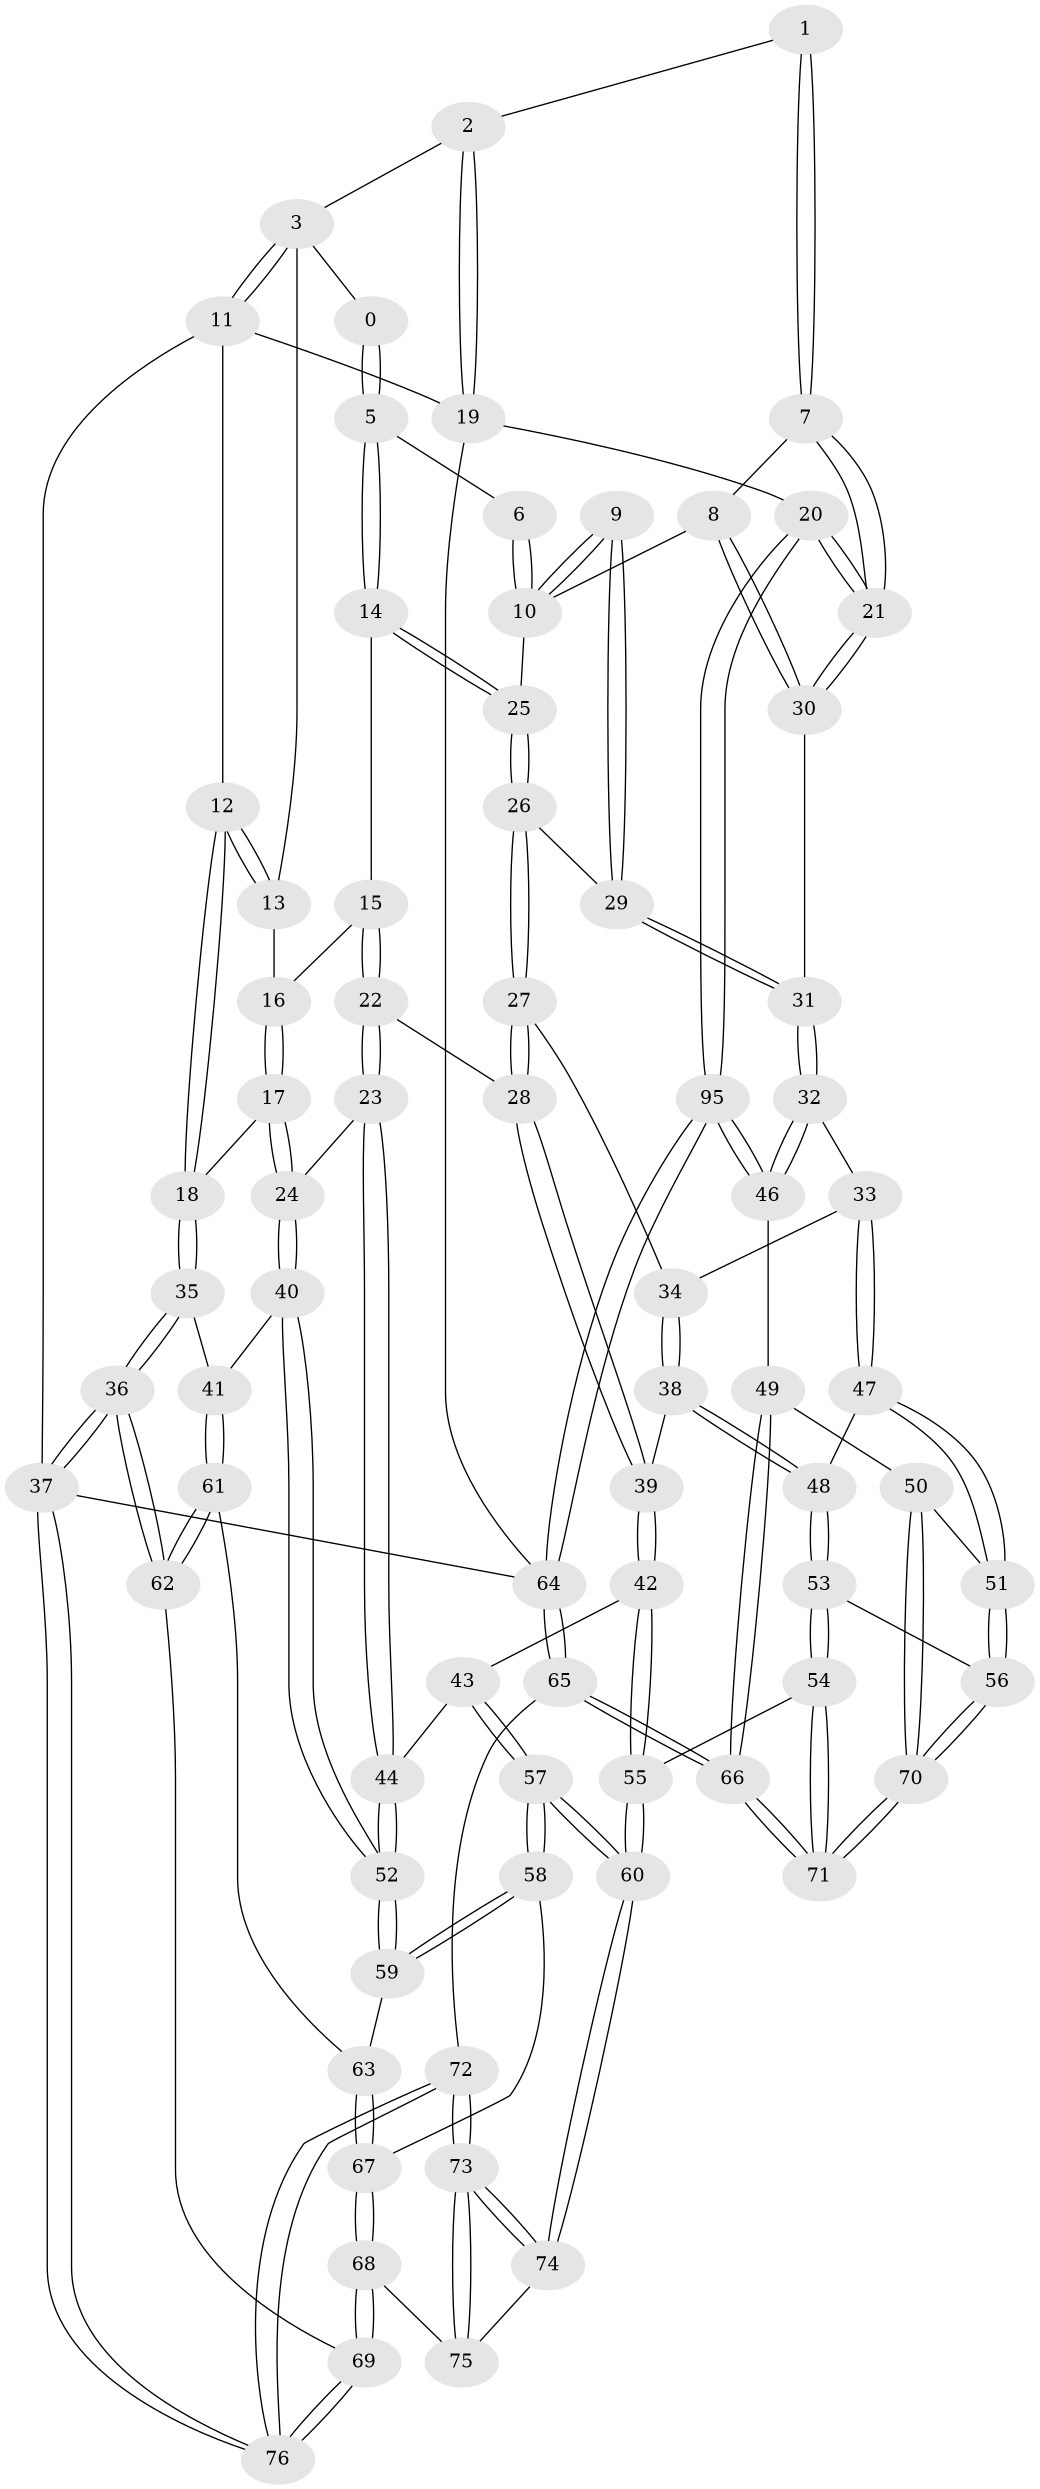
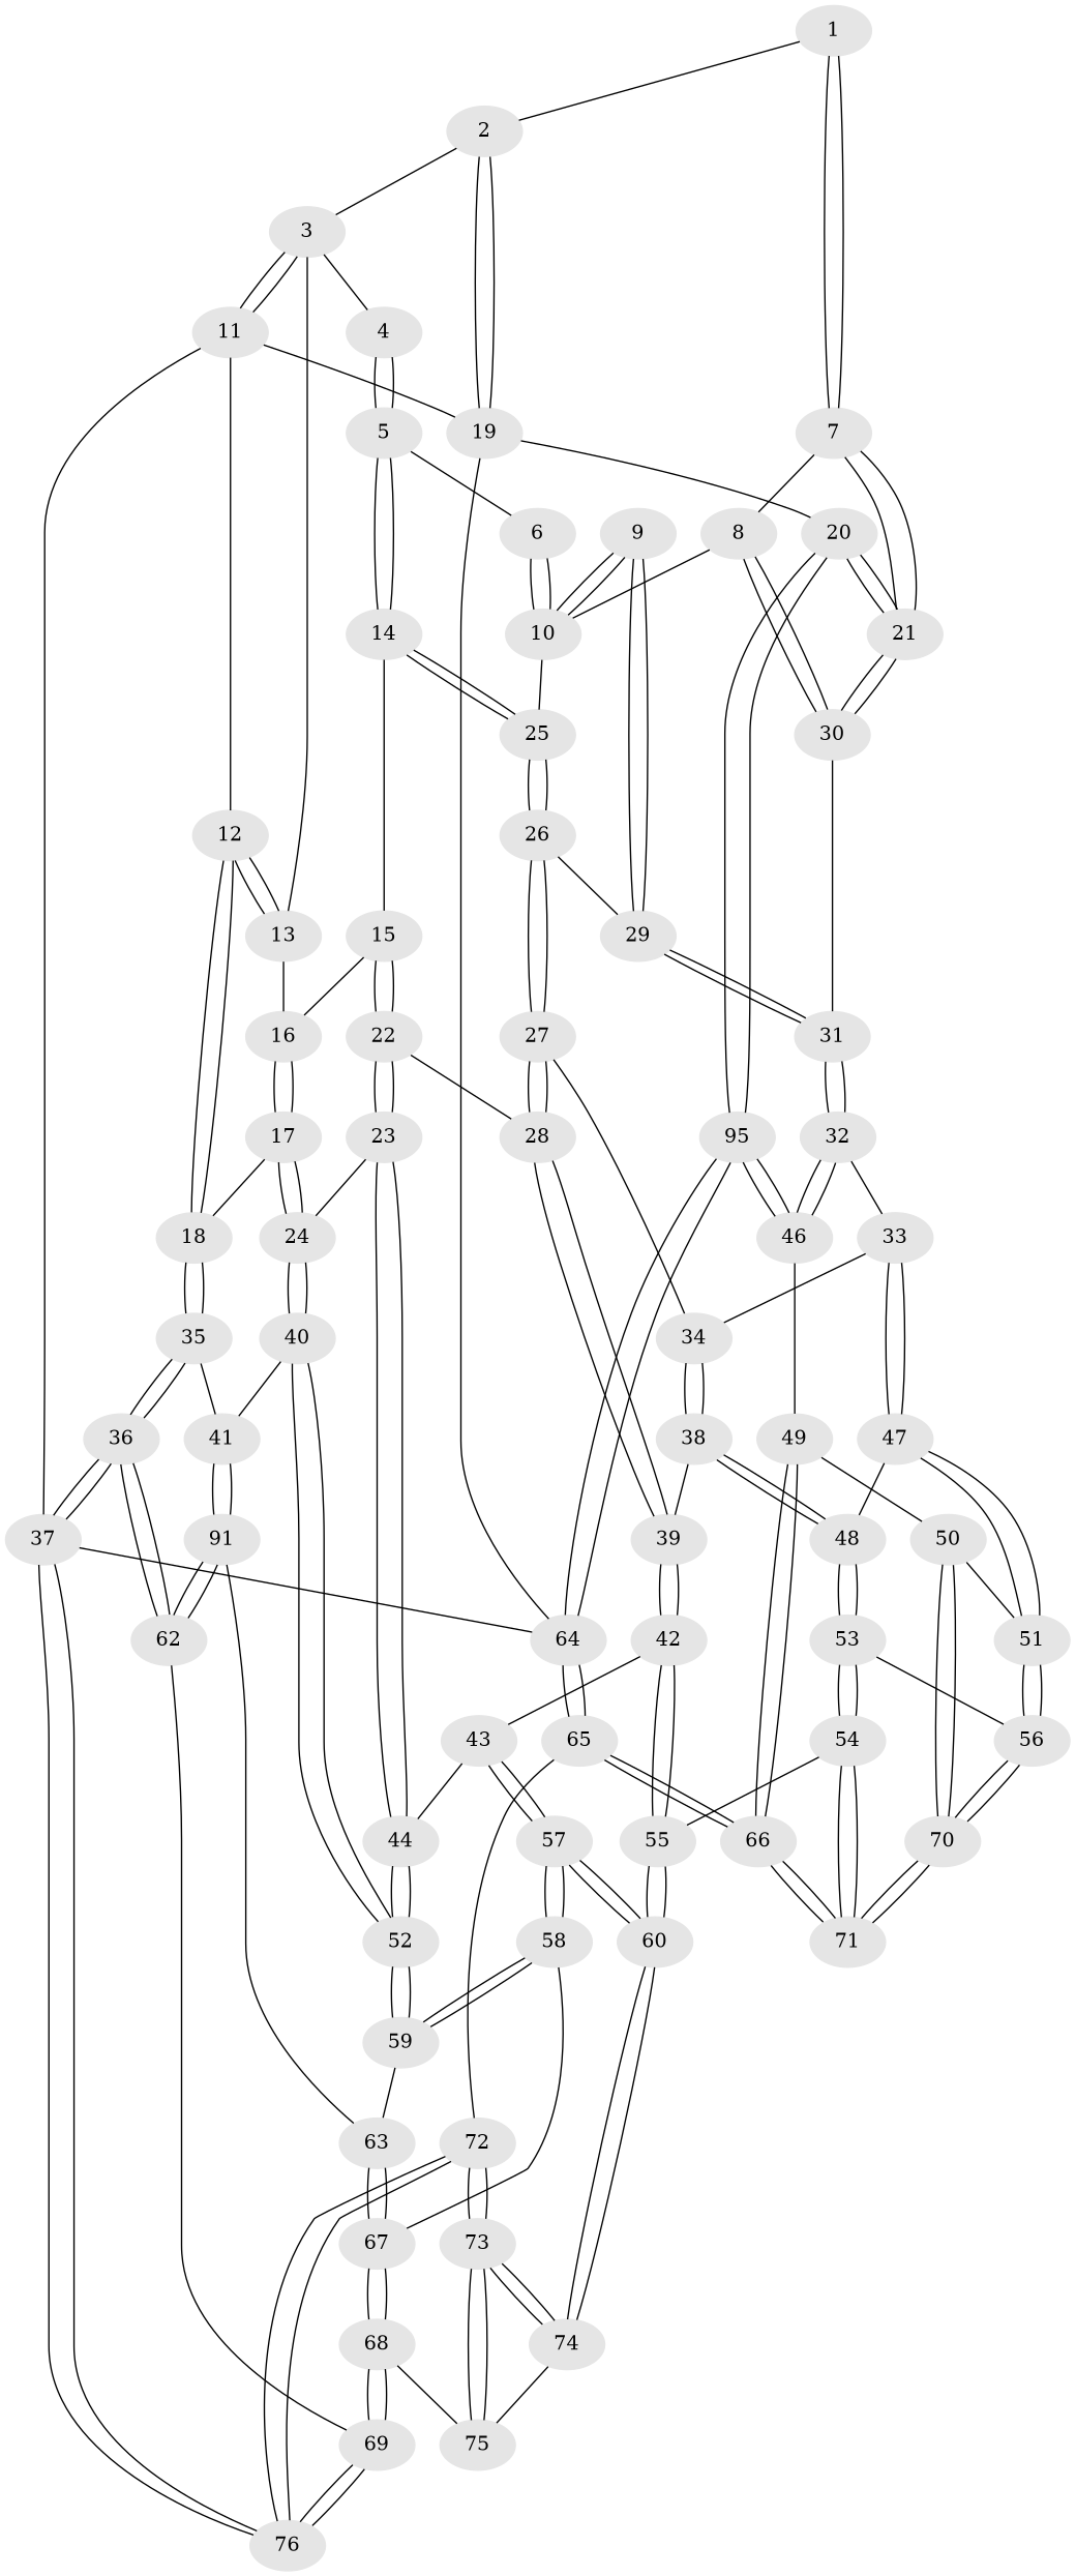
  graph {
    node [color=gray90 style=filled]
    1
    2
    7
    3
    19
    8
    21
-   4 [label=0]
+   4
    11
    13
    20
    64
    5
    12
    37
    6
    14
    16
    10
    25
    15
    30
    9
    29
    31
    26
    18
    76
    35
    17
    22
    23
    28
    24
    40
    36
    41
    n38 [label=95]
    65
    46
    44
    39
    52
    27
    34
    38
    42
    32
    33
    47
    49
    48
    51
    62
-   61
+   61 [label=91]
    69
    53
    43
    55
    59
    63
    57
    60
    58
    50
    66
    56
    54
    70
    71
    74
    67
    68
    75
    72
    73
    1 -- 2
    1 -- 7
    1 -- 7
    2 -- 3
    2 -- 19
    2 -- 19
    7 -- 8
    7 -- 21
    7 -- 21
    3 -- 4
    3 -- 11
    3 -- 11
    3 -- 13
    19 -- 20
    19 -- 64
    8 -- 10
    8 -- 30
    8 -- 30
    21 -- 30
    21 -- 30
    4 -- 5
    4 -- 5
    11 -- 19
    11 -- 12
    11 -- 37
    13 -- 16
    20 -- 21
    20 -- 21
    20 -- n38
    20 -- n38
    64 -- 65
    64 -- 65
    5 -- 6
    5 -- 14
    5 -- 14
    12 -- 13
    12 -- 13
    12 -- 18
    12 -- 18
    37 -- 64
    37 -- 76
    37 -- 76
    6 -- 10
    6 -- 10
    14 -- 25
    14 -- 25
    14 -- 15
    16 -- 17
    16 -- 17
    10 -- 25
    25 -- 26
    25 -- 26
    15 -- 16
    15 -- 22
    15 -- 22
    30 -- 31
    9 -- 10
    9 -- 10
    9 -- 29
    9 -- 29
    29 -- 31
    29 -- 31
    31 -- 32
    31 -- 32
    26 -- 29
    26 -- 27
    26 -- 27
    18 -- 35
    18 -- 35
    35 -- 36
    35 -- 36
    35 -- 41
    17 -- 18
    17 -- 24
    17 -- 24
    22 -- 23
    22 -- 23
    22 -- 28
    23 -- 24
    23 -- 44
    23 -- 44
    28 -- 39
    28 -- 39
    24 -- 40
    24 -- 40
    40 -- 41
    40 -- 52
    40 -- 52
    36 -- 37
    36 -- 37
    36 -- 62
    36 -- 62
    41 -- 61
    41 -- 61
    n38 -- 64
    n38 -- 64
    n38 -- 46
    n38 -- 46
    65 -- 66
    65 -- 66
    65 -- 72
    46 -- 49
    44 -- 52
    44 -- 52
    39 -- 42
    39 -- 42
    52 -- 59
    52 -- 59
    27 -- 28
    27 -- 28
    27 -- 34
    34 -- 38
    34 -- 38
    38 -- 39
    38 -- 48
    38 -- 48
    42 -- 43
    42 -- 55
    42 -- 55
    32 -- 46
    32 -- 46
    32 -- 33
    33 -- 34
    33 -- 47
    33 -- 47
    47 -- 48
    47 -- 51
    47 -- 51
    49 -- 50
    49 -- 66
    49 -- 66
    48 -- 53
    48 -- 53
    51 -- 56
    51 -- 56
    62 -- 69
    61 -- 62
    61 -- 62
    61 -- 63
    69 -- 76
    69 -- 76
    53 -- 56
    53 -- 54
    53 -- 54
    43 -- 44
    43 -- 57
    43 -- 57
    55 -- 60
    55 -- 60
    59 -- 63
    63 -- 67
    63 -- 67
    57 -- 60
    57 -- 60
    57 -- 58
    57 -- 58
    60 -- 74
    60 -- 74
    58 -- 59
    58 -- 59
    58 -- 67
    50 -- 51
    50 -- 70
    50 -- 70
    66 -- 71
    66 -- 71
    56 -- 70
    56 -- 70
    54 -- 55
    54 -- 71
    54 -- 71
    70 -- 71
    70 -- 71
    74 -- 75
    67 -- 68
    67 -- 68
    68 -- 69
    68 -- 69
    68 -- 75
    72 -- 76
    72 -- 76
    72 -- 73
    72 -- 73
    73 -- 74
    73 -- 74
    73 -- 75
    73 -- 75
  }
